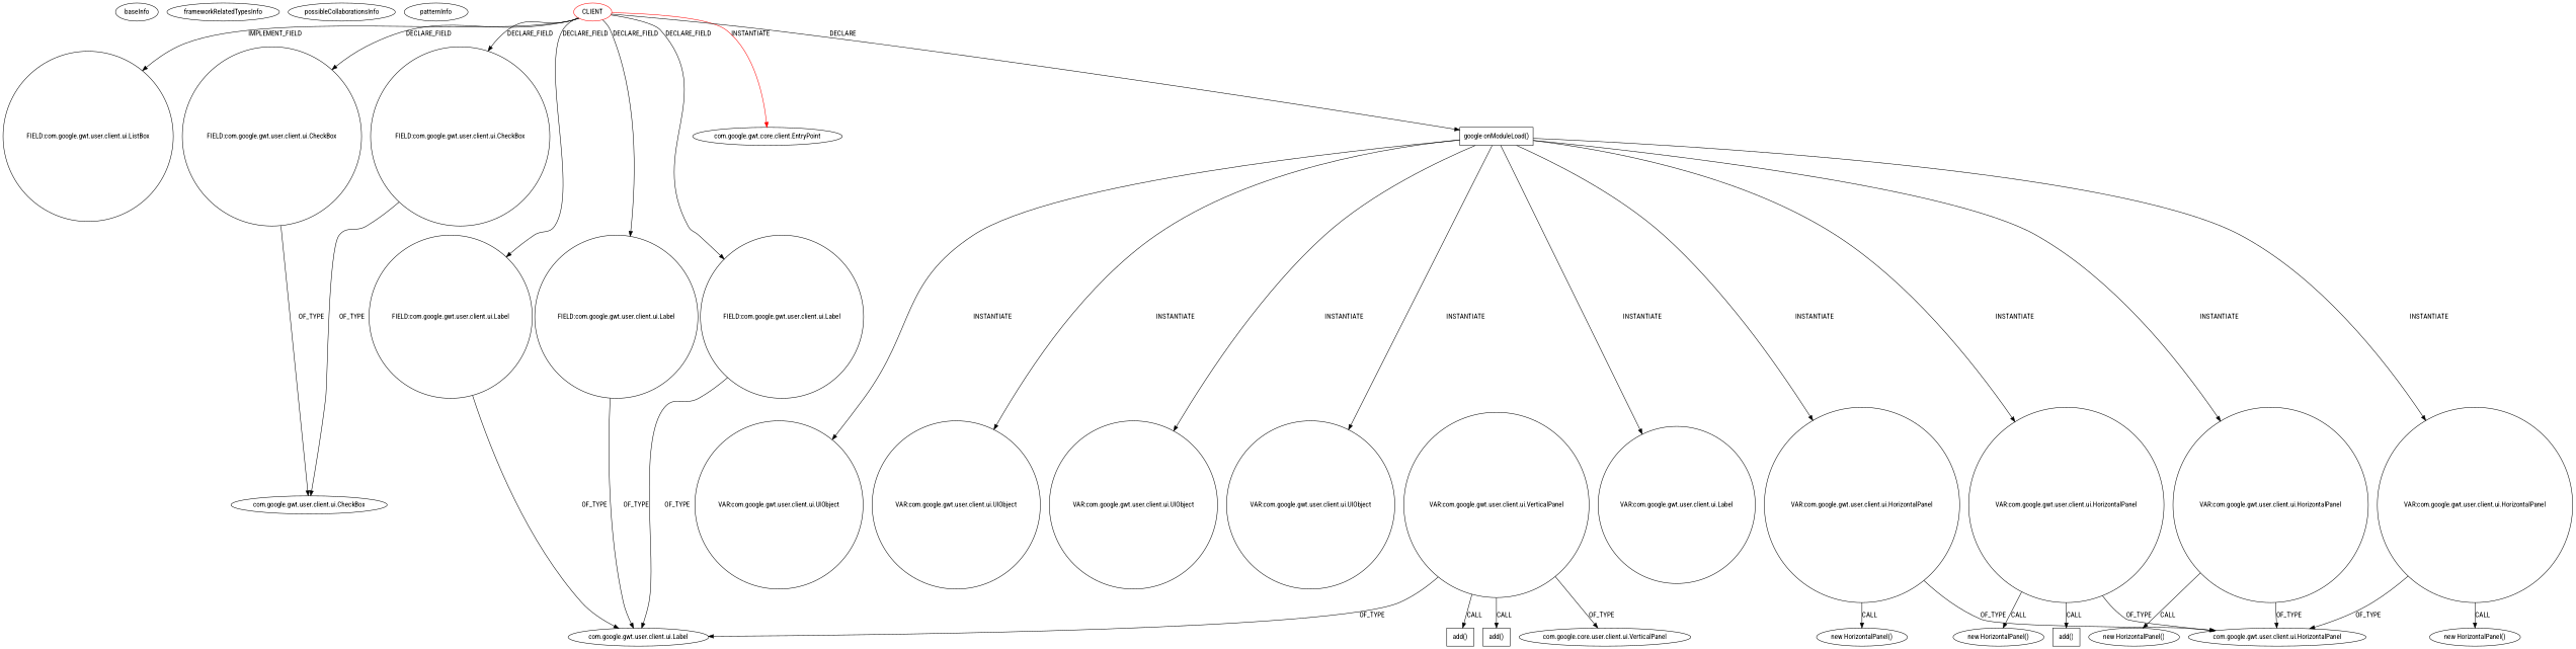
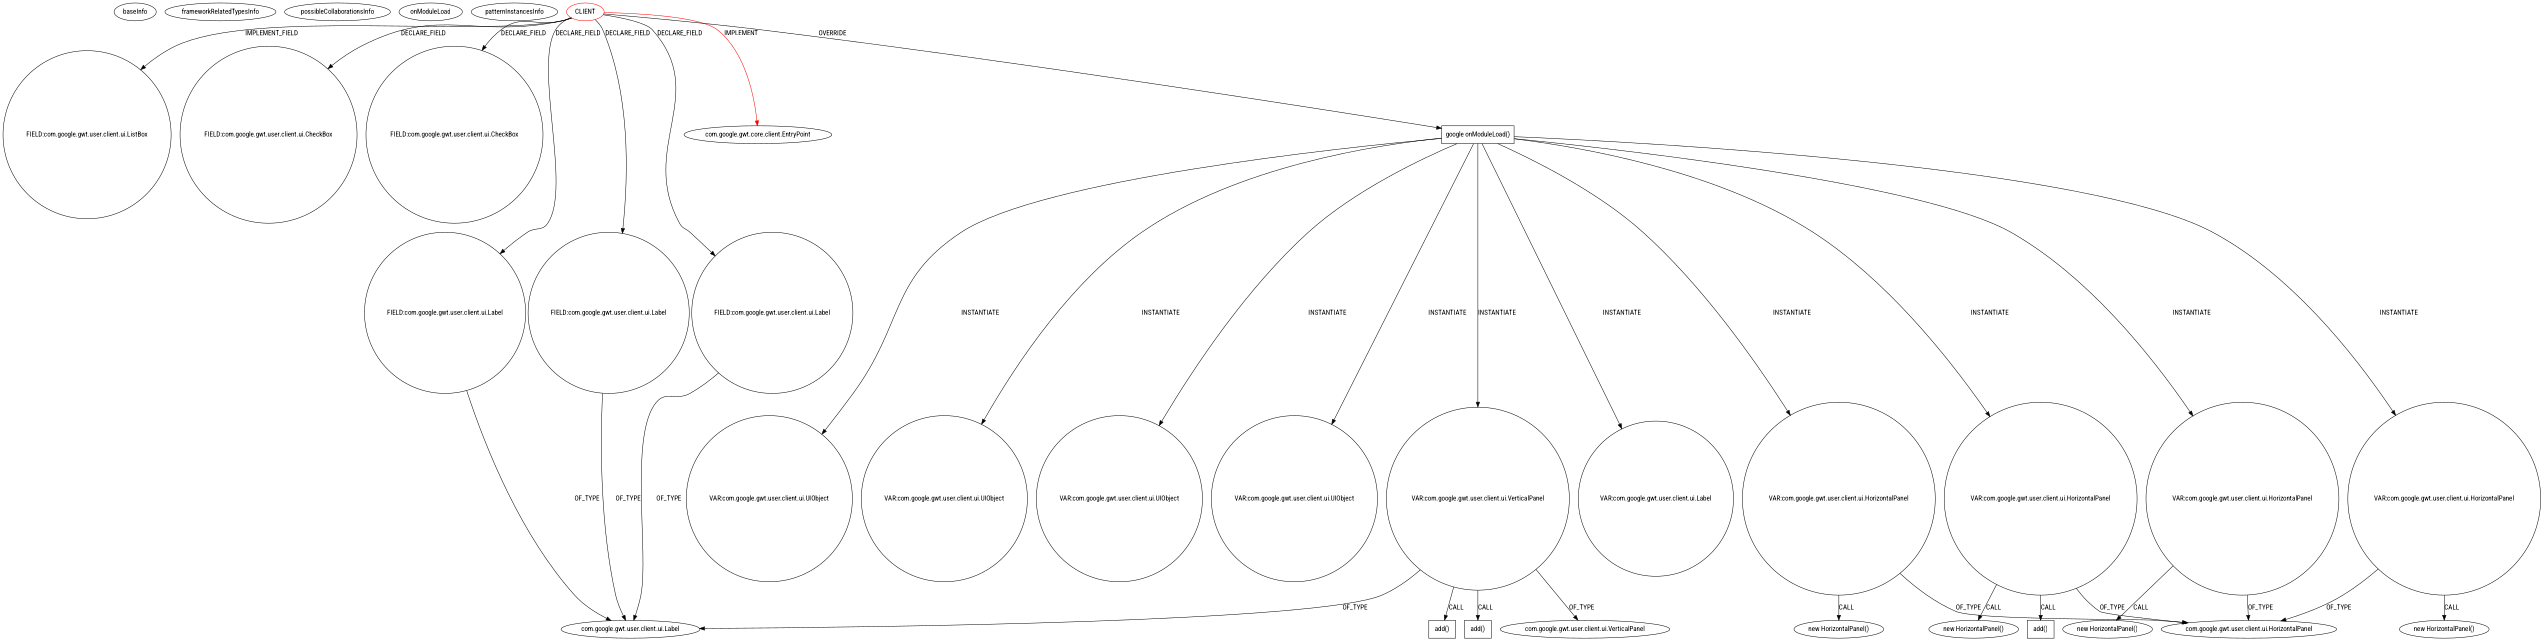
  digraph {
    fontname="Roboto Condensed"
    node [fontname="Roboto Condensed" isFrameworkType=false shape=circle vertexType=VARIABLE_EXPRESION]
    edge [fontname="Roboto Condensed"]
    baseInfo [category=pattern graphId=528 isAnonymous=false possibleRelation=false isFrameworkType="" shape="" vertexType=""]
    frameworkRelatedTypesInfo [0="com.google.gwt.core.client.EntryPoint" isFrameworkType="" shape="" vertexType=""]
    possibleCollaborationsInfo [isFrameworkType="" shape="" vertexType=""]
-   patternInfo [frequency=2.0 patternRootClient=0 isFrameworkType="" shape="" vertexType=""]
+   patternInfo [frequency=2.0 patternRootClient=0 label=onModuleLoad isFrameworkType="" shape="" vertexType=""]
+   patternInstancesInfo [0="akjava-WebTestMaker~/akjava-WebTestMaker/WebTestMaker-master/src/com/akjava/gwt/webtestmaker/client/WebTestMaker.java~WebTestMaker~655" 1="Tok-Erwin~/Tok-Erwin/Erwin-master/src/main/java/erwin/client/Erwin.java~Erwin~388" isFrameworkType="" shape="" vertexType=""]
    n6 [label="FIELD:com.google.gwt.user.client.ui.ListBox" vertexType=FIELD_DECLARATION]
    n7 [color=red label=CLIENT vertexType=ROOT_CLIENT_CLASS_DECLARATION shape=""]
    n8 [label="FIELD:com.google.gwt.user.client.ui.CheckBox" vertexType=FIELD_DECLARATION]
    n9 [label="FIELD:com.google.gwt.user.client.ui.Label" vertexType=FIELD_DECLARATION]
    n10 [label="FIELD:com.google.gwt.user.client.ui.CheckBox" vertexType=FIELD_DECLARATION]
    n11 [label="FIELD:com.google.gwt.user.client.ui.Label" vertexType=FIELD_DECLARATION]
    n12 [label="FIELD:com.google.gwt.user.client.ui.Label" vertexType=FIELD_DECLARATION]
    n13 [label="com.google.gwt.core.client.EntryPoint" vertexType=FRAMEWORK_INTERFACE_TYPE shape=""]
    n14 [label="google onModuleLoad()" shape=box vertexType=OVERRIDING_METHOD_DECLARATION]
-   n15 [label="com.google.gwt.user.client.ui.CheckBox" vertexType=FRAMEWORK_CLASS_TYPE shape=""]
    n16 [label="com.google.gwt.user.client.ui.Label" vertexType=FRAMEWORK_CLASS_TYPE shape=""]
    n17 [label="VAR:com.google.gwt.user.client.ui.UIObject"]
    n18 [label="VAR:com.google.gwt.user.client.ui.UIObject"]
    n19 [label="VAR:com.google.gwt.user.client.ui.UIObject"]
    n20 [label="VAR:com.google.gwt.user.client.ui.UIObject"]
    n21 [label="VAR:com.google.gwt.user.client.ui.VerticalPanel"]
    n22 [label="VAR:com.google.gwt.user.client.ui.Label"]
    n23 [label="VAR:com.google.gwt.user.client.ui.HorizontalPanel"]
    n24 [label="VAR:com.google.gwt.user.client.ui.HorizontalPanel"]
    n25 [label="VAR:com.google.gwt.user.client.ui.HorizontalPanel"]
    n26 [label="VAR:com.google.gwt.user.client.ui.HorizontalPanel"]
-   n27 [label="com.google.core.user.client.ui.VerticalPanel" vertexType=FRAMEWORK_CLASS_TYPE shape=""]
+   n27 [label="com.google.gwt.user.client.ui.VerticalPanel" vertexType=FRAMEWORK_CLASS_TYPE shape=""]
    n28 [label="add()" shape=box vertexType=INSIDE_CALL]
    n29 [label="add()" shape=box vertexType=INSIDE_CALL]
    n30 [label="com.google.gwt.user.client.ui.HorizontalPanel" vertexType=FRAMEWORK_CLASS_TYPE shape=""]
    n31 [label="new HorizontalPanel()" vertexType=CONSTRUCTOR_CALL shape=""]
    n32 [label="new HorizontalPanel()" vertexType=CONSTRUCTOR_CALL shape=""]
    n33 [label="add()" shape=box vertexType=INSIDE_CALL]
    n34 [label="new HorizontalPanel()" vertexType=CONSTRUCTOR_CALL shape=""]
    n35 [label="new HorizontalPanel()" vertexType=CONSTRUCTOR_CALL shape=""]
    n7 -> n6 [label=IMPLEMENT_FIELD]
    n7 -> n8 [label=DECLARE_FIELD]
    n7 -> n9 [label=DECLARE_FIELD]
    n7 -> n10 [label=DECLARE_FIELD]
    n7 -> n11 [label=DECLARE_FIELD]
    n7 -> n12 [label=DECLARE_FIELD]
-   n7 -> n13 [color=red label=INSTANTIATE]
-   n7 -> n14 [label=DECLARE]
-   n8 -> n15 [label=OF_TYPE]
+   n7 -> n13 [color=red label=IMPLEMENT]
+   n7 -> n14 [label=OVERRIDE]
    n9 -> n16 [label=OF_TYPE]
-   n10 -> n15 [label=OF_TYPE]
    n11 -> n16 [label=OF_TYPE]
    n12 -> n16 [label=OF_TYPE]
    n14 -> n17 [label=INSTANTIATE]
    n14 -> n18 [label=INSTANTIATE]
    n14 -> n19 [label=INSTANTIATE]
    n14 -> n20 [label=INSTANTIATE]
+   n14 -> n21 [label=INSTANTIATE]
    n14 -> n22 [label=INSTANTIATE]
    n14 -> n23 [label=INSTANTIATE]
    n14 -> n24 [label=INSTANTIATE]
    n14 -> n25 [label=INSTANTIATE]
    n14 -> n26 [label=INSTANTIATE]
    n21 -> n16 [label=OF_TYPE]
    n21 -> n27 [label=OF_TYPE]
    n21 -> n28 [label=CALL]
    n21 -> n29 [label=CALL]
    n23 -> n30 [label=OF_TYPE]
    n23 -> n31 [label=CALL]
    n24 -> n30 [label=OF_TYPE]
    n24 -> n32 [label=CALL]
    n24 -> n33 [label=CALL]
    n25 -> n30 [label=OF_TYPE]
    n25 -> n34 [label=CALL]
    n26 -> n30 [label=OF_TYPE]
    n26 -> n35 [label=CALL]
  }
